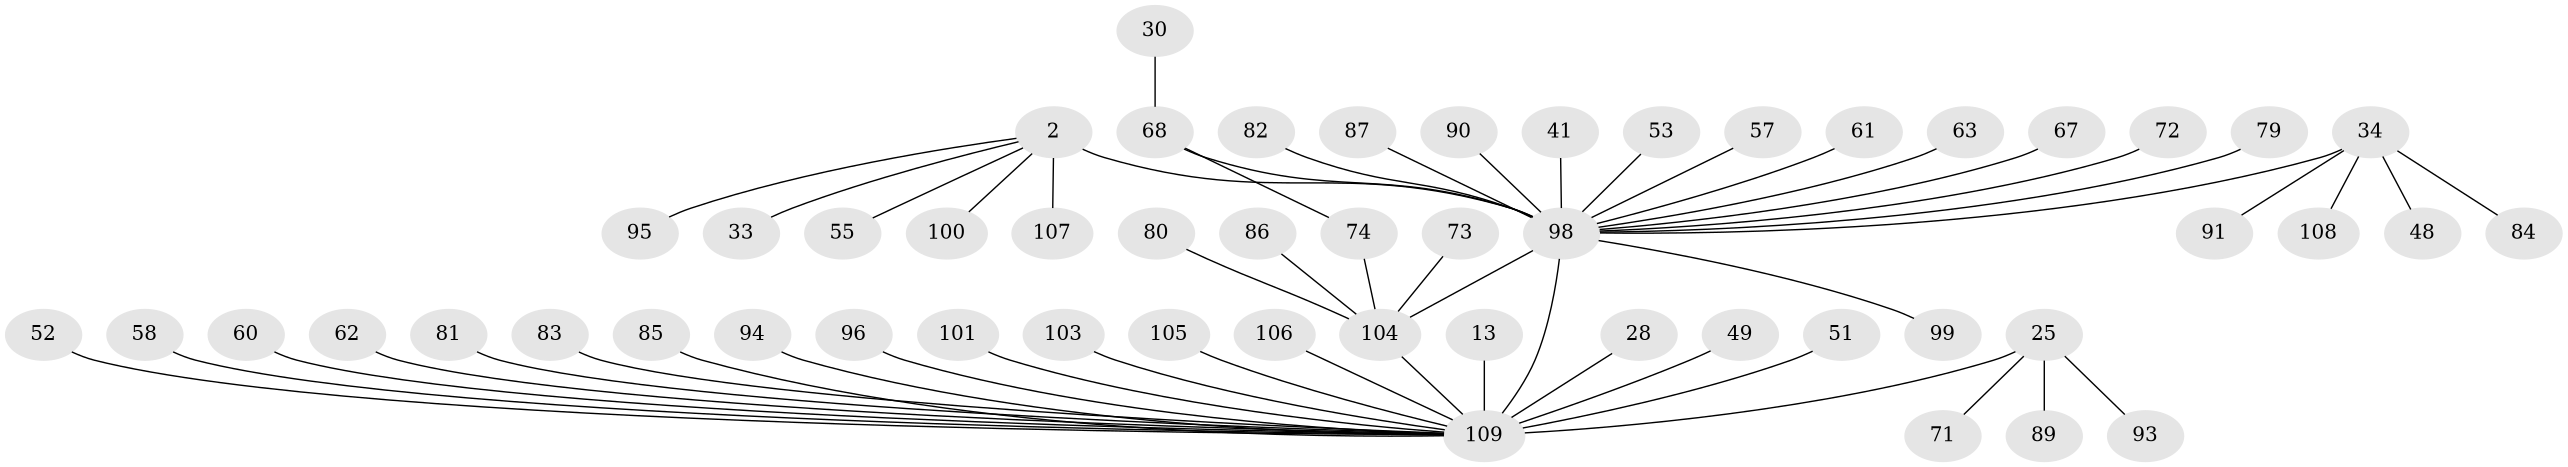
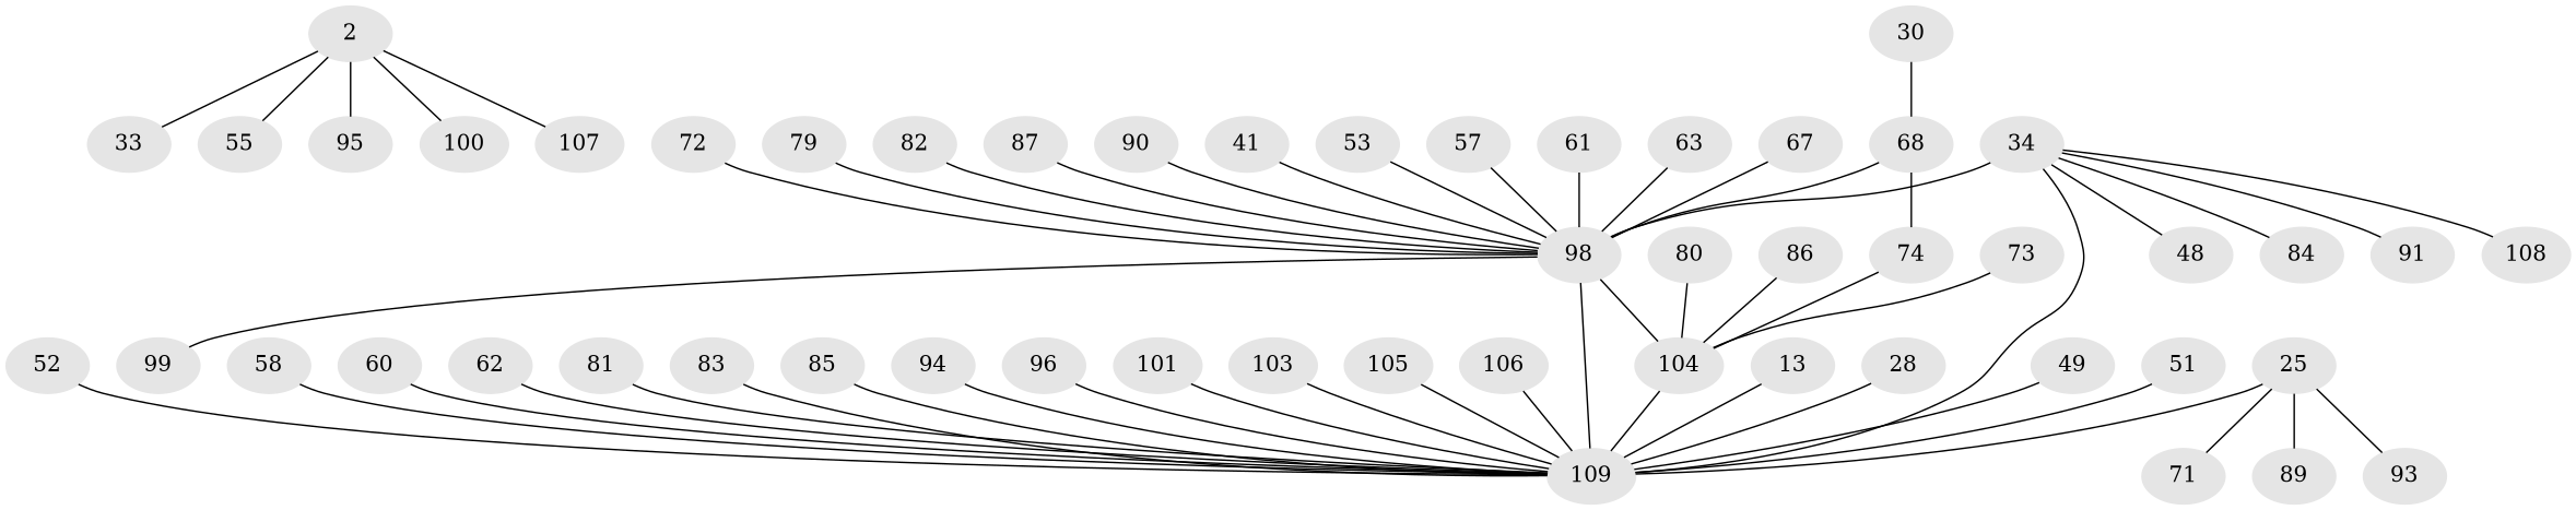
  graph {
    node [color=gray90 style=filled]
    2 [super="+1"]
    33
    55
    95
    98 [super="+78+4+5+31+43+64+97"]
    100
    107
    109 [super="+92+27+26+37+44+24"]
    104 [super="+70"]
    99 [super="+35"]
    13 [super="+12"]
    25 [super="+21"]
    71
    89 [super="+47"]
    93 [super="+75"]
    28
    68 [super="+45+17"]
    74
    30
    34 [super="+9"]
    48
    84
    91
    108
    41
    49
    51 [super="+42"]
    52
    53
    57
    58
    60
    61
    62
    63
    67
    72
    73 [super="+54"]
    79
    80
    81 [super="+76"]
    82
    83
    85
    86 [super="+36"]
    87
    90
    94 [super="+77"]
    96
    101
    103
    105
    106 [super="+32"]
    2 -- 33
    2 -- 55
    2 -- 95
-   2 -- 98 [weight=6]
    2 -- 100
    2 -- 107
    98 -- 109 [weight=8]
    98 -- 104
    98 -- 99
    104 -- 109 [weight=2]
    13 -- 109 [weight=6]
    25 -- 109 [weight=7]
    25 -- 71
    25 -- 89
    25 -- 93
    28 -- 109
    68 -- 98 [weight=2]
    68 -- 74 [weight=6]
    74 -- 104
    30 -- 68
    34 -- 98 [weight=7]
+   34 -- 109
    34 -- 48
    34 -- 84
    34 -- 91
    34 -- 108
    41 -- 98
    49 -- 109
    51 -- 109
    52 -- 109
    53 -- 98
    57 -- 98
    58 -- 109
    60 -- 109
    61 -- 98
    62 -- 109
    63 -- 98
    67 -- 98
    72 -- 98
    73 -- 104
    79 -- 98
    80 -- 104
    81 -- 109
    82 -- 98
    83 -- 109
    85 -- 109
    86 -- 104
    87 -- 98
    90 -- 98 [weight=2]
    94 -- 109
    96 -- 109
    101 -- 109
    103 -- 109
    105 -- 109
    106 -- 109
  }
